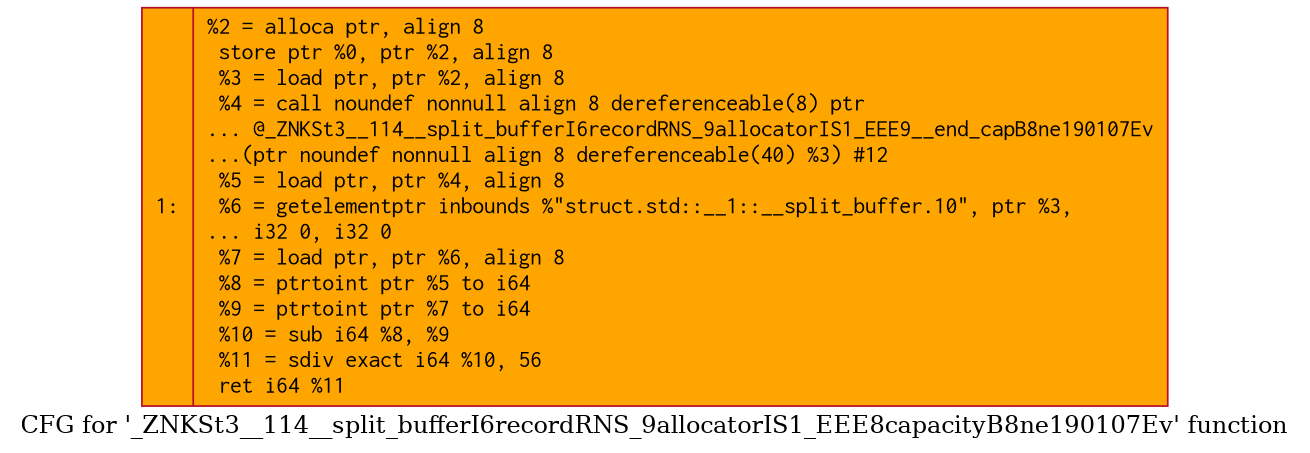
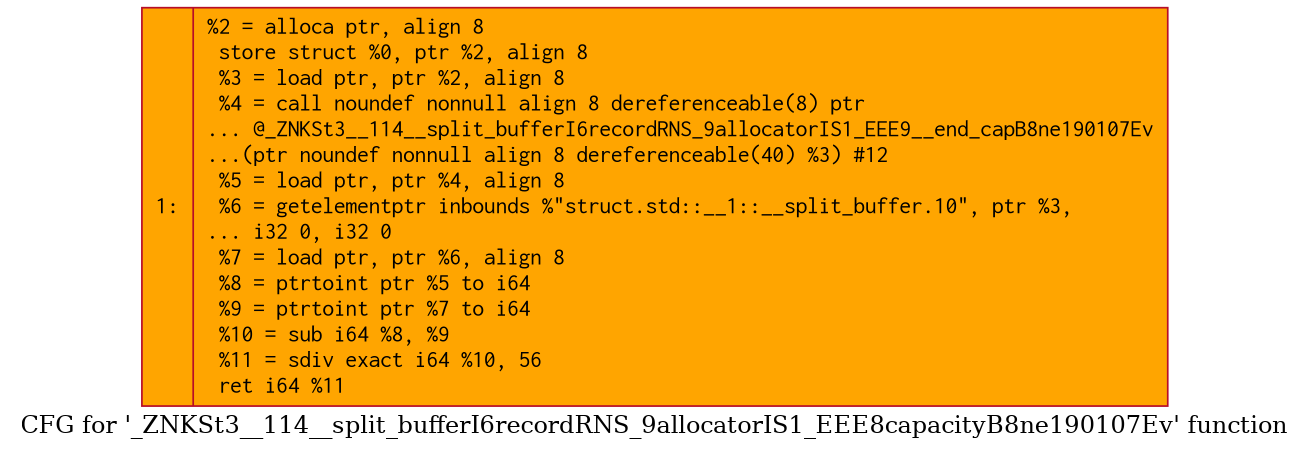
  digraph {
    label="CFG for '_ZNKSt3__114__split_bufferI6recordRNS_9allocatorIS1_EEE8capacityB8ne190107Ev' function"
    rankdir=LR
-   n1 [color="#b70d28ff" fillcolor=orange fontname=Courier label="{1:\l|  %2 = alloca ptr, align 8\l  store ptr %0, ptr %2, align 8\l  %3 = load ptr, ptr %2, align 8\l  %4 = call noundef nonnull align 8 dereferenceable(8) ptr\l... @_ZNKSt3__114__split_bufferI6recordRNS_9allocatorIS1_EEE9__end_capB8ne190107Ev\l...(ptr noundef nonnull align 8 dereferenceable(40) %3) #12\l  %5 = load ptr, ptr %4, align 8\l  %6 = getelementptr inbounds %\"struct.std::__1::__split_buffer.10\", ptr %3,\l... i32 0, i32 0\l  %7 = load ptr, ptr %6, align 8\l  %8 = ptrtoint ptr %5 to i64\l  %9 = ptrtoint ptr %7 to i64\l  %10 = sub i64 %8, %9\l  %11 = sdiv exact i64 %10, 56\l  ret i64 %11\l}" shape=record style=filled]
+   n1 [color="#b70d28ff" fillcolor=orange fontname=Courier label="{1:\l|  %2 = alloca ptr, align 8\l  store struct %0, ptr %2, align 8\l  %3 = load ptr, ptr %2, align 8\l  %4 = call noundef nonnull align 8 dereferenceable(8) ptr\l... @_ZNKSt3__114__split_bufferI6recordRNS_9allocatorIS1_EEE9__end_capB8ne190107Ev\l...(ptr noundef nonnull align 8 dereferenceable(40) %3) #12\l  %5 = load ptr, ptr %4, align 8\l  %6 = getelementptr inbounds %\"struct.std::__1::__split_buffer.10\", ptr %3,\l... i32 0, i32 0\l  %7 = load ptr, ptr %6, align 8\l  %8 = ptrtoint ptr %5 to i64\l  %9 = ptrtoint ptr %7 to i64\l  %10 = sub i64 %8, %9\l  %11 = sdiv exact i64 %10, 56\l  ret i64 %11\l}" shape=record style=filled]
  }
